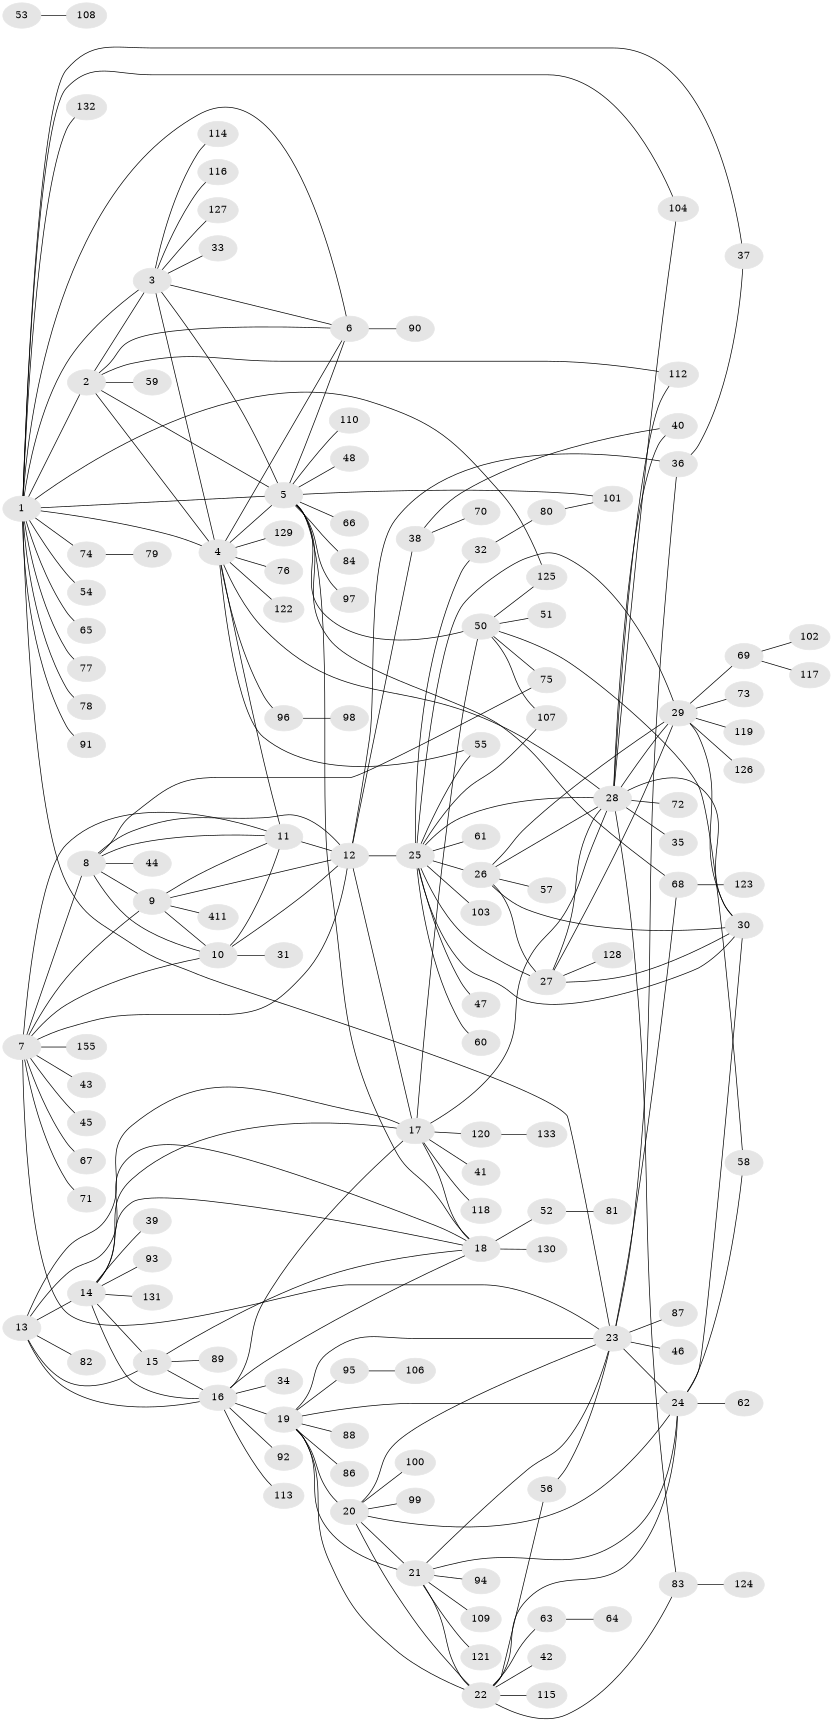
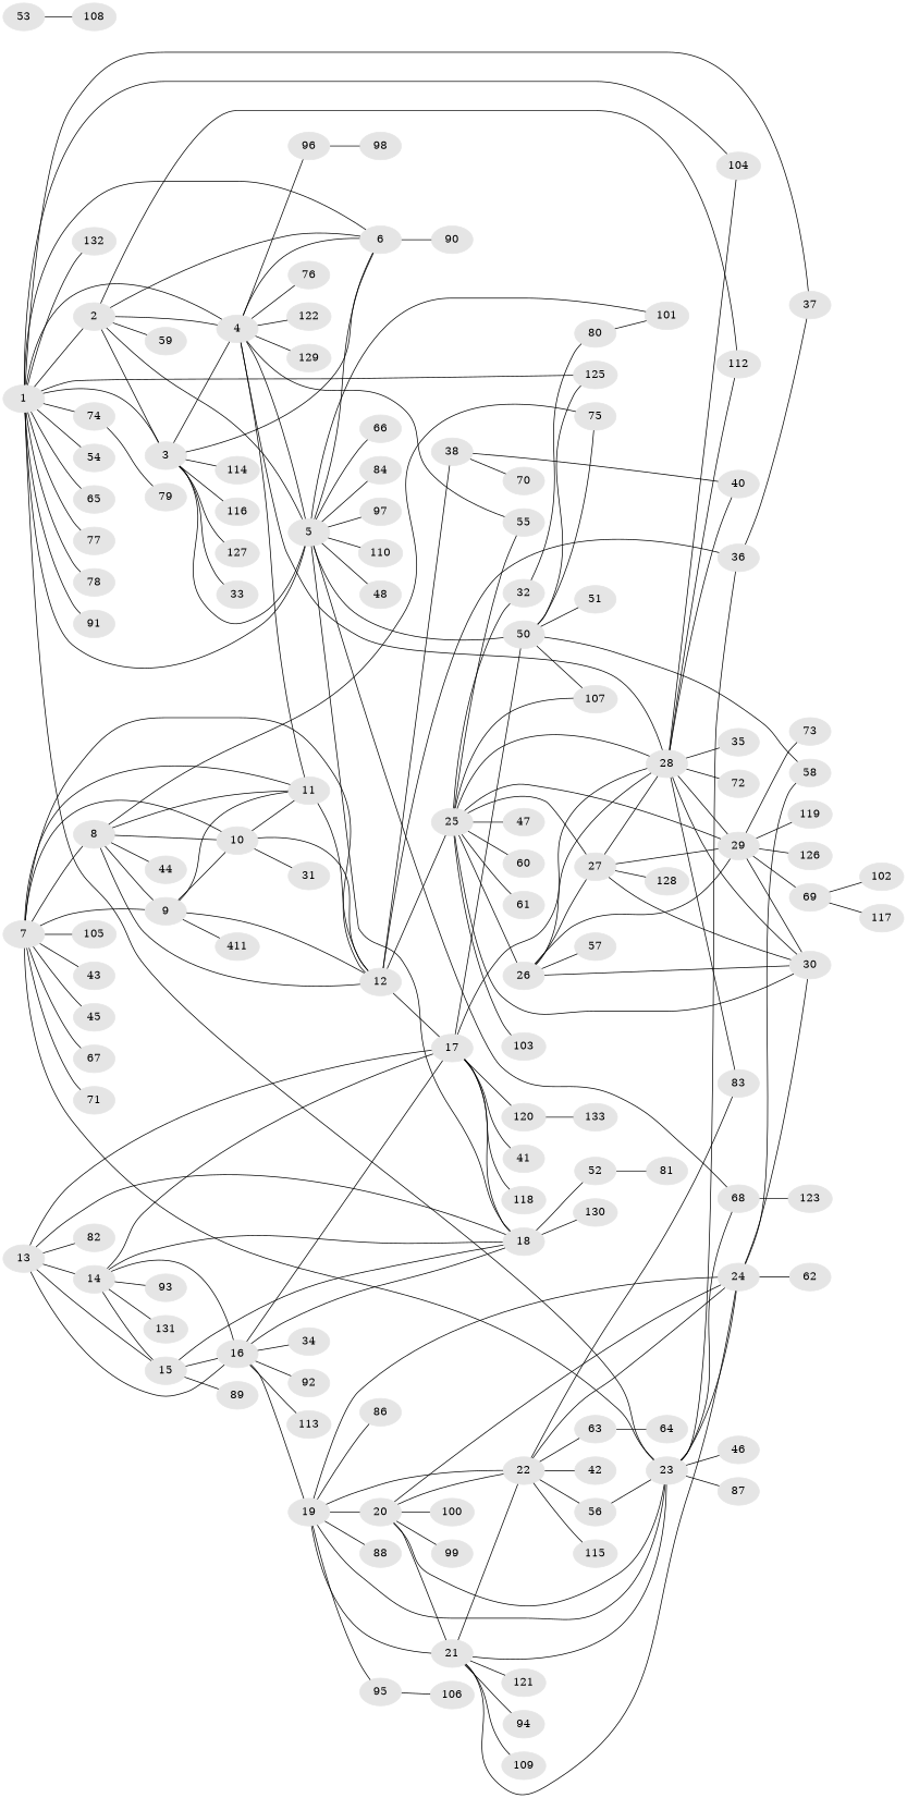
  graph {
    fontname="DejaVu Serif"
    rankdir=LR
    node [color=gray90 fontname="DejaVu Serif" style=filled]
    edge [fontname="DejaVu Serif"]
    1
    2
    3
    4
    5
    6
    23
    37
    54
    65
    74
    77
    78
    91
    104
    125
    132
    59
    112
    33
    114
    116
    127
    11
    28
    55
    76
    96
    122
    129
    18
    48
    50
    66
    68
    84
    97
    101
    110
    90
    36
    24
    46
    87
    79
    12
    83
    30
    29
    35
    40
    72
    98
    52
    130
    75
    58
    107
    51
    123
    7
    8
    9
    10
    43
    45
    67
    71
-   105 [label=155]
+   105
    44
    n71 [label=411]
    31
    17
    25
    38
    53
    108
    41
    118
    120
    26
    27
    32
    47
    60
    61
    103
    70
    13
    14
    15
    16
    82
-   39
    93
    131
    89
    19
    34
    92
    113
    20
    21
    22
    86
    88
    95
    133
    81
    99
    100
    94
    109
    121
    42
    56
    63
    115
    62
    106
    64
-   124
    57
    128
    69
    73
    119
    126
    80
    102
    117
    1 -- 2
    1 -- 3
    1 -- 4
    1 -- 5
    1 -- 6
    1 -- 23
    1 -- 37
    1 -- 54
    1 -- 65
    1 -- 74
    1 -- 77
    1 -- 78
    1 -- 91
    1 -- 104
    1 -- 125
    1 -- 132
    2 -- 3
    2 -- 4
    2 -- 5
    2 -- 6
    2 -- 59
    2 -- 112
    3 -- 4
    3 -- 5
    3 -- 6
    3 -- 33
    3 -- 114
    3 -- 116
    3 -- 127
    4 -- 5
    4 -- 6
    4 -- 11
    4 -- 28
    4 -- 55
    4 -- 76
    4 -- 96
    4 -- 122
    4 -- 129
    5 -- 6
    5 -- 18
    5 -- 48
    5 -- 50
    5 -- 66
    5 -- 68
    5 -- 84
    5 -- 97
    5 -- 101
    5 -- 110
    6 -- 90
    23 -- 68
    23 -- 36
    23 -- 24
    23 -- 46
    23 -- 87
    74 -- 79
    11 -- 12
    28 -- 104
    28 -- 112
    28 -- 83
    28 -- 30
    28 -- 29
    28 -- 35
    28 -- 40
    28 -- 72
    96 -- 98
    18 -- 52
    18 -- 130
    50 -- 125
    50 -- 75
    50 -- 58
    50 -- 107
    50 -- 51
    68 -- 123
    36 -- 37
    24 -- 30
    24 -- 58
    24 -- 62
    12 -- 36
    12 -- 17
    12 -- 25
    12 -- 38
-   83 -- 124
    29 -- 30
    29 -- 69
    29 -- 73
    29 -- 119
    29 -- 126
    52 -- 81
    7 -- 23
    7 -- 11
    7 -- 12
    7 -- 8
    7 -- 9
    7 -- 10
    7 -- 43
    7 -- 45
    7 -- 67
    7 -- 71
    7 -- 105
    8 -- 11
    8 -- 12
    8 -- 75
    8 -- 9
    8 -- 10
    8 -- 44
    9 -- 11
    9 -- 12
    9 -- 10
    9 -- n71
    10 -- 11
    10 -- 12
    10 -- 31
    17 -- 28
    17 -- 18
    17 -- 50
    17 -- 41
    17 -- 118
    17 -- 120
    25 -- 28
    25 -- 55
    25 -- 30
    25 -- 29
    25 -- 107
    25 -- 26
    25 -- 27
    25 -- 32
    25 -- 47
    25 -- 60
    25 -- 61
    25 -- 103
    38 -- 40
    38 -- 70
    53 -- 108
    120 -- 133
    26 -- 28
    26 -- 30
    26 -- 29
    26 -- 27
    26 -- 57
    27 -- 28
    27 -- 30
    27 -- 29
    27 -- 128
    32 -- 80
    13 -- 18
    13 -- 17
    13 -- 14
    13 -- 15
    13 -- 16
    13 -- 82
    14 -- 18
    14 -- 17
    14 -- 15
    14 -- 16
-   14 -- 39
    14 -- 93
    14 -- 131
    15 -- 18
    15 -- 16
    15 -- 89
    16 -- 18
    16 -- 17
    16 -- 19
    16 -- 34
    16 -- 92
    16 -- 113
    19 -- 23
    19 -- 24
    19 -- 20
    19 -- 21
    19 -- 22
    19 -- 86
    19 -- 88
    19 -- 95
    20 -- 23
    20 -- 24
    20 -- 21
    20 -- 22
    20 -- 99
    20 -- 100
    21 -- 23
    21 -- 24
    21 -- 22
    21 -- 94
    21 -- 109
    21 -- 121
    22 -- 24
    22 -- 83
    22 -- 42
    22 -- 56
    22 -- 63
    22 -- 115
    95 -- 106
    56 -- 23
    63 -- 64
    69 -- 102
    69 -- 117
    80 -- 101
  }
